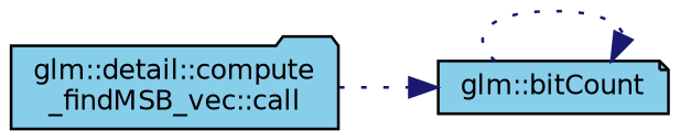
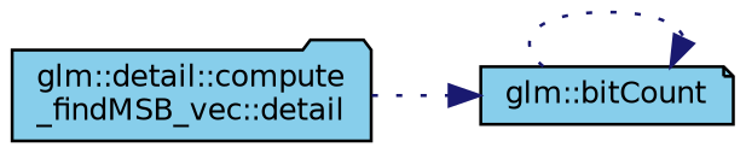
  digraph {
    rankdir=LR
    node [color=black fillcolor=skyblue fontname=Helvetica fontsize=10 style=filled]
    edge [color=midnightblue fontname=Helvetica fontsize=10 labelfontname=Helvetica labelfontsize=10 style=dotted]
-   n1 [fontcolor=black height=0.2 label="glm::detail::compute\l_findMSB_vec::call" shape=folder width=0.4]
+   n1 [fontcolor=black height=0.2 label="glm::detail::compute\l_findMSB_vec::detail" shape=folder width=0.4]
    n2 [height=0.2 label="glm::bitCount" shape=note width=0.4]
    n1 -> n2
    n2 -> n2
  }
